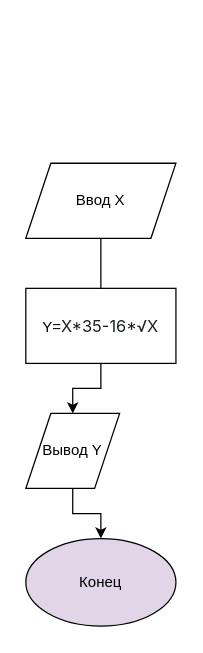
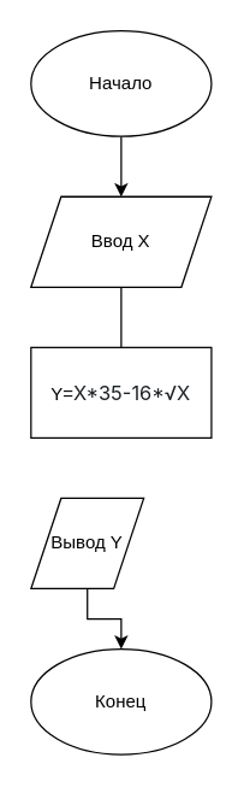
  <mxCell id="0" />
  <mxCell id="1" parent="0" />
+ <mxCell id="2" value="" style="edgeStyle=orthogonalEdgeStyle;rounded=0;orthogonalLoop=1;jettySize=auto;html=1;" parent="1" source="3" target="5" edge="1"><mxGeometry relative="1" as="geometry" /></mxCell>
+ <mxCell id="3" value="Начало" style="ellipse;whiteSpace=wrap;html=1;" parent="1" vertex="1"><mxGeometry x="20" y="20" width="120" height="70" as="geometry" /></mxCell>
  <mxCell id="4" value="" style="edgeStyle=orthogonalEdgeStyle;rounded=0;orthogonalLoop=1;jettySize=auto;html=1;" parent="1" source="5" edge="1"><mxGeometry relative="1" as="geometry"><mxPoint x="80" y="270" as="targetPoint" /></mxGeometry></mxCell>
  <mxCell id="5" value="Ввод X" style="shape=parallelogram;perimeter=parallelogramPerimeter;whiteSpace=wrap;html=1;fixedSize=1;" parent="1" vertex="1"><mxGeometry x="20" y="130" width="120" height="60" as="geometry" /></mxCell>
- <mxCell id="6" value="" style="edgeStyle=orthogonalEdgeStyle;rounded=0;orthogonalLoop=1;jettySize=auto;html=1;" edge="1" parent="1" source="7" target="9"><mxGeometry relative="1" as="geometry" /></mxCell>
  <mxCell id="7" value="Y=&lt;span style=&quot;color: rgb(29, 33, 37); font-family: -apple-system, BlinkMacSystemFont, &amp;quot;Segoe UI&amp;quot;, Roboto, &amp;quot;Helvetica Neue&amp;quot;, Arial, &amp;quot;Noto Sans&amp;quot;, &amp;quot;Liberation Sans&amp;quot;, sans-serif, &amp;quot;Apple Color Emoji&amp;quot;, &amp;quot;Segoe UI Emoji&amp;quot;, &amp;quot;Segoe UI Symbol&amp;quot;, &amp;quot;Noto Color Emoji&amp;quot;; font-size: 13.125px; text-align: left; background-color: rgb(255, 255, 255);&quot;&gt;X*35-16*√X&lt;/span&gt;" style="rounded=0;whiteSpace=wrap;html=1;" parent="1" vertex="1"><mxGeometry x="20" y="230" width="120" height="60" as="geometry" /></mxCell>
  <mxCell id="8" value="" style="edgeStyle=orthogonalEdgeStyle;rounded=0;orthogonalLoop=1;jettySize=auto;html=1;" edge="1" parent="1" source="9" target="10"><mxGeometry relative="1" as="geometry" /></mxCell>
  <mxCell id="9" value="Вывод Y" style="shape=parallelogram;perimeter=parallelogramPerimeter;whiteSpace=wrap;html=1;fixedSize=1;rounded=0;" vertex="1" parent="1"><mxGeometry x="20" y="330" width="75" height="60" as="geometry" /></mxCell>
- <mxCell id="10" value="Конец" style="ellipse;whiteSpace=wrap;html=1;fillColor=#e1d5e7;" vertex="1" parent="1"><mxGeometry x="20" y="430" width="120" height="70" as="geometry" /></mxCell>
+ <mxCell id="10" value="Конец" style="ellipse;whiteSpace=wrap;html=1;" vertex="1" parent="1"><mxGeometry x="20" y="430" width="120" height="70" as="geometry" /></mxCell>
